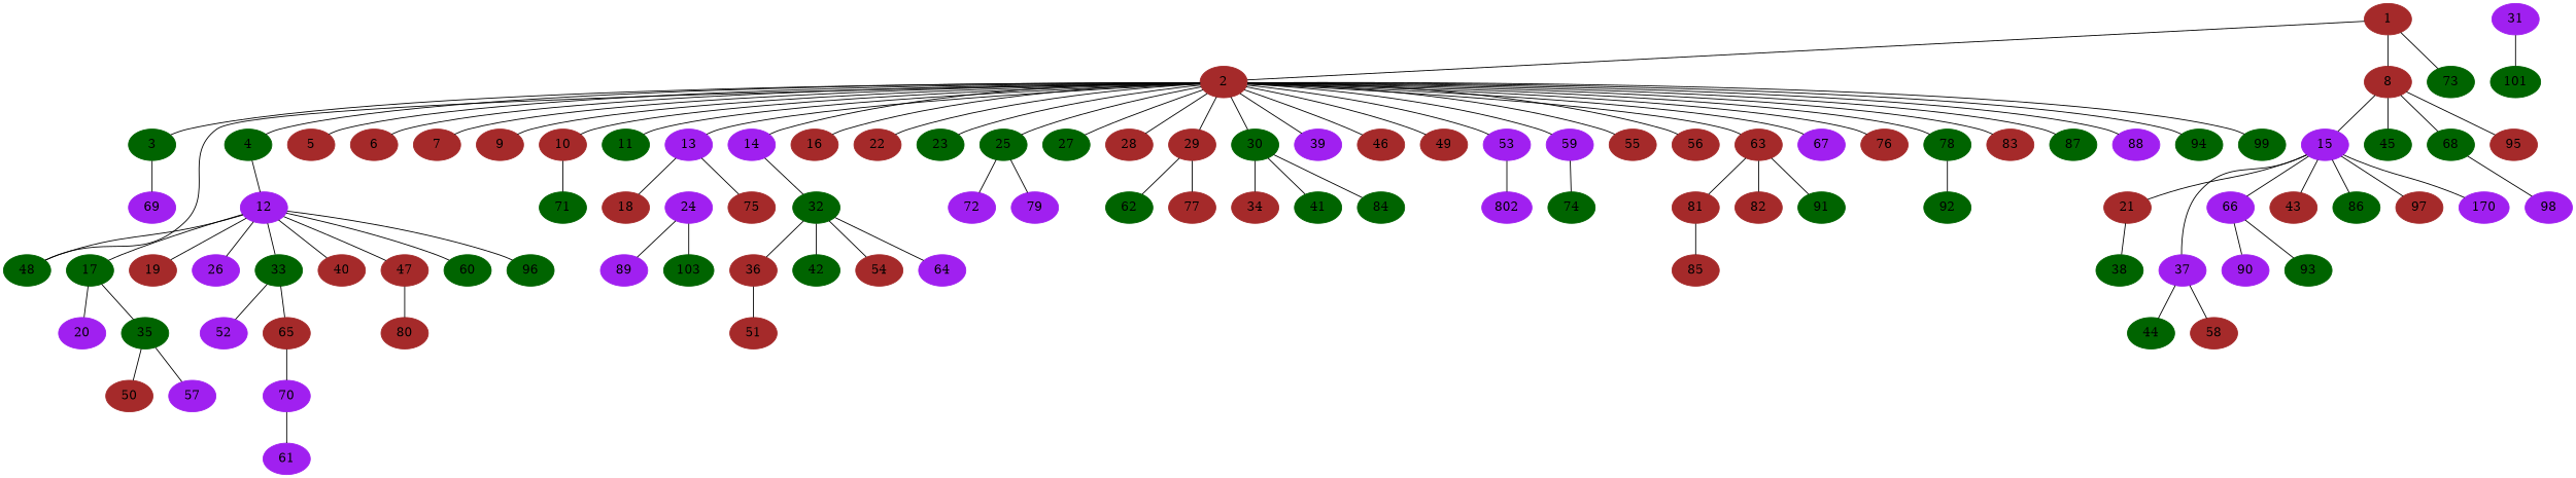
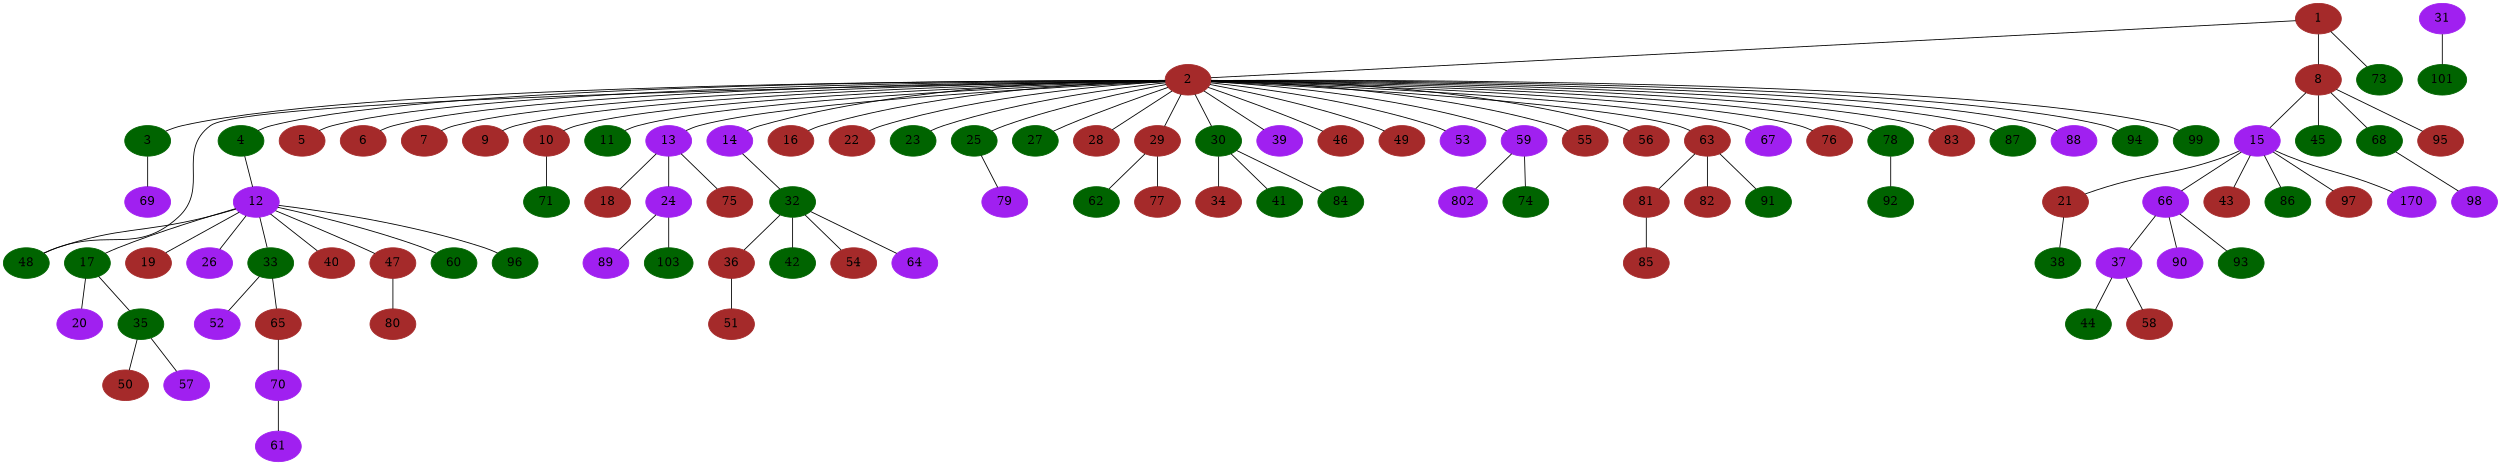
  graph {
    node [color=brown style=filled]
    1
    2
    8
    73 [color=darkgreen]
    3 [color=darkgreen]
    4 [color=darkgreen]
    5
    6
    7
    9
    10
    11 [color=darkgreen]
    13 [color=purple]
    14 [color=purple]
    16
    22
    23 [color=darkgreen]
    25 [color=darkgreen]
    27 [color=darkgreen]
    28
    29
    30 [color=darkgreen]
    39 [color=purple]
    46
    48 [color=darkgreen]
    49
    53 [color=purple]
    55
    56
    59 [color=purple]
    63
    67 [color=purple]
    76
    78 [color=darkgreen]
    83
    87 [color=darkgreen]
    88 [color=purple]
    94 [color=darkgreen]
    99 [color=darkgreen]
    15 [color=purple]
    45 [color=darkgreen]
    68 [color=darkgreen]
    95
    69 [color=purple]
    12 [color=purple]
    71 [color=darkgreen]
    18
    24 [color=purple]
    75
    32 [color=darkgreen]
-   72 [color=purple]
    79 [color=purple]
    62 [color=darkgreen]
    77
    34
    41 [color=darkgreen]
    84 [color=darkgreen]
    n58 [color=purple label=802]
    74 [color=darkgreen]
    81
    82
    91 [color=darkgreen]
    92 [color=darkgreen]
    17 [color=darkgreen]
    19
    26 [color=purple]
    33 [color=darkgreen]
    40
    47
    60 [color=darkgreen]
    96 [color=darkgreen]
    21
    37 [color=purple]
    43
    66 [color=purple]
    86 [color=darkgreen]
    97
    n78 [color=purple label=170]
    98 [color=purple]
    20 [color=purple]
    35 [color=darkgreen]
    31 [color=purple]
    101 [color=darkgreen]
    52 [color=purple]
    65
    80
    89 [color=purple]
    103 [color=darkgreen]
    36
    42 [color=darkgreen]
    54
    64 [color=purple]
    38 [color=darkgreen]
    44 [color=darkgreen]
    58
    90 [color=purple]
    93 [color=darkgreen]
    50
    57 [color=purple]
    61 [color=purple]
    51
    70 [color=purple]
    85
    1 -- 2
    1 -- 8
    1 -- 73
    2 -- 3
    2 -- 4
    2 -- 5
    2 -- 6
    2 -- 7
    2 -- 9
    2 -- 10
    2 -- 11
    2 -- 13
    2 -- 14
    2 -- 16
    2 -- 22
    2 -- 23
    2 -- 25
    2 -- 27
    2 -- 28
    2 -- 29
    2 -- 30
    2 -- 39
    2 -- 46
    2 -- 48
    2 -- 49
    2 -- 53
    2 -- 55
    2 -- 56
    2 -- 59
    2 -- 63
    2 -- 67
    2 -- 76
    2 -- 78
    2 -- 83
    2 -- 87
    2 -- 88
    2 -- 94
    2 -- 99
    8 -- 15
    8 -- 45
    8 -- 68
    8 -- 95
    3 -- 69
    4 -- 12
    10 -- 71
    13 -- 18
+   13 -- 24
    13 -- 75
    14 -- 32
-   25 -- 72
    25 -- 79
    29 -- 62
    29 -- 77
    30 -- 34
    30 -- 41
    30 -- 84
-   53 -- n58
+   59 -- n58
    59 -- 74
    63 -- 81
    63 -- 82
    63 -- 91
    78 -- 92
    15 -- 21
-   15 -- 37
+   66 -- 37
    15 -- 43
    15 -- 66
    15 -- 86
    15 -- 97
    15 -- n78
    68 -- 98
    12 -- 48
    12 -- 17
    12 -- 19
    12 -- 26
    12 -- 33
    12 -- 40
    12 -- 47
    12 -- 60
    12 -- 96
    24 -- 89
    24 -- 103
    32 -- 36
    32 -- 42
    32 -- 54
    32 -- 64
    81 -- 85
    17 -- 20
    17 -- 35
    33 -- 52
    33 -- 65
    47 -- 80
    21 -- 38
    37 -- 44
    37 -- 58
    66 -- 90
    66 -- 93
    35 -- 50
    35 -- 57
    31 -- 101
    65 -- 70
    36 -- 51
    70 -- 61
  }
